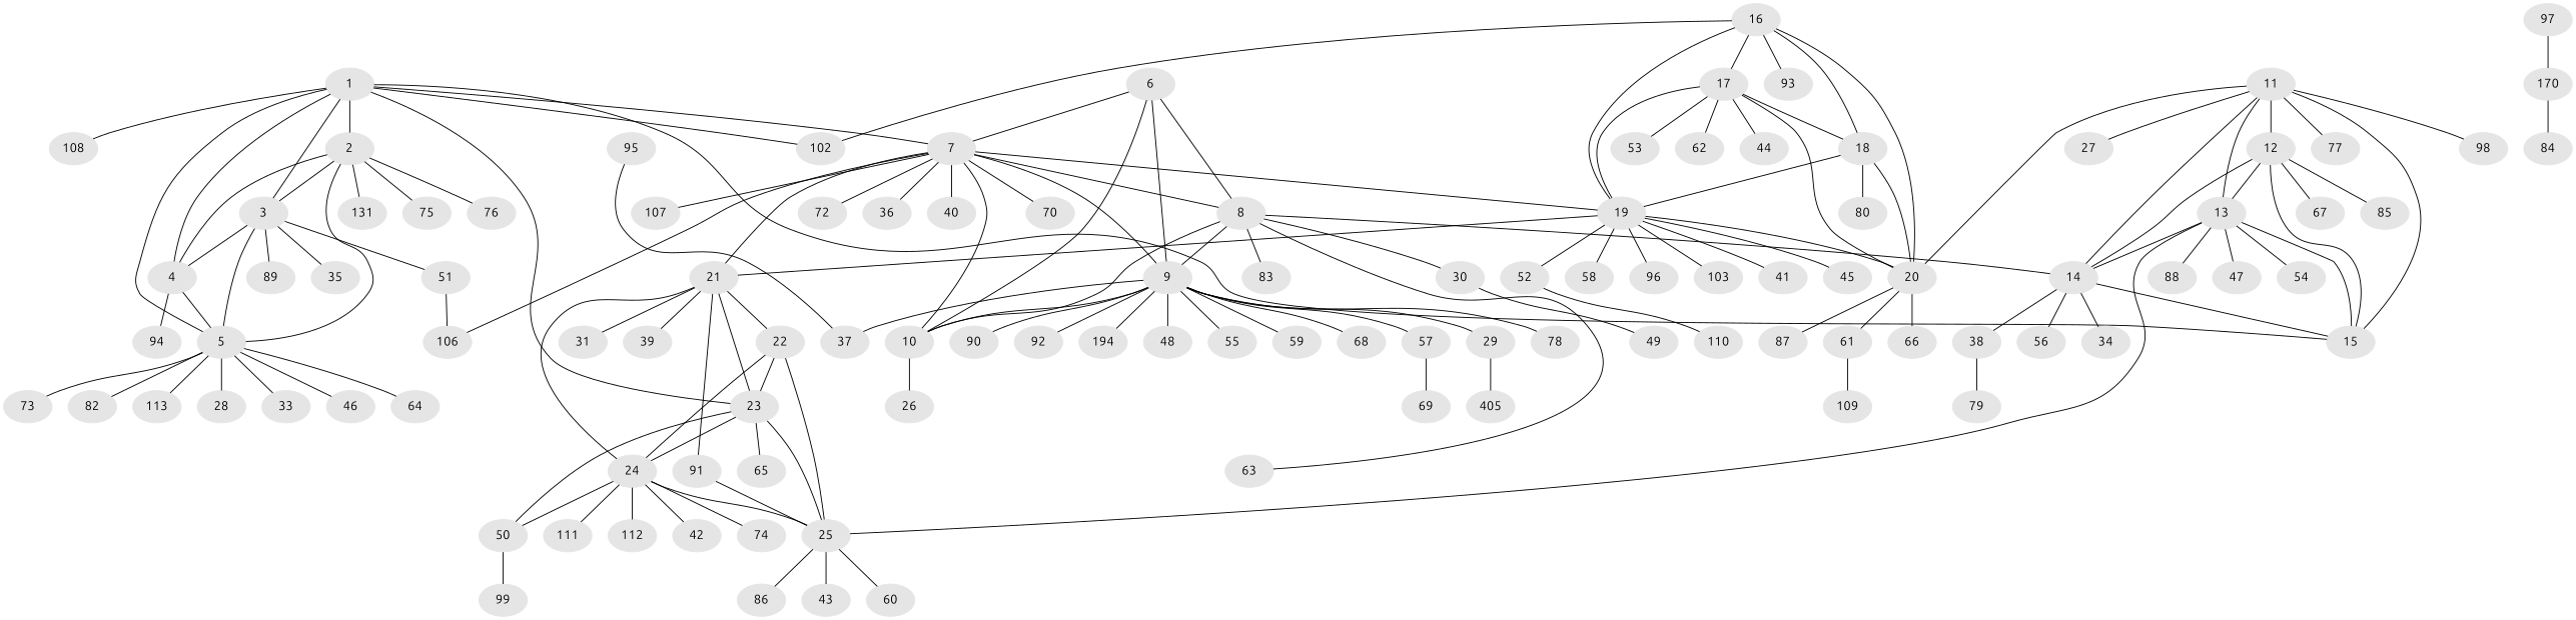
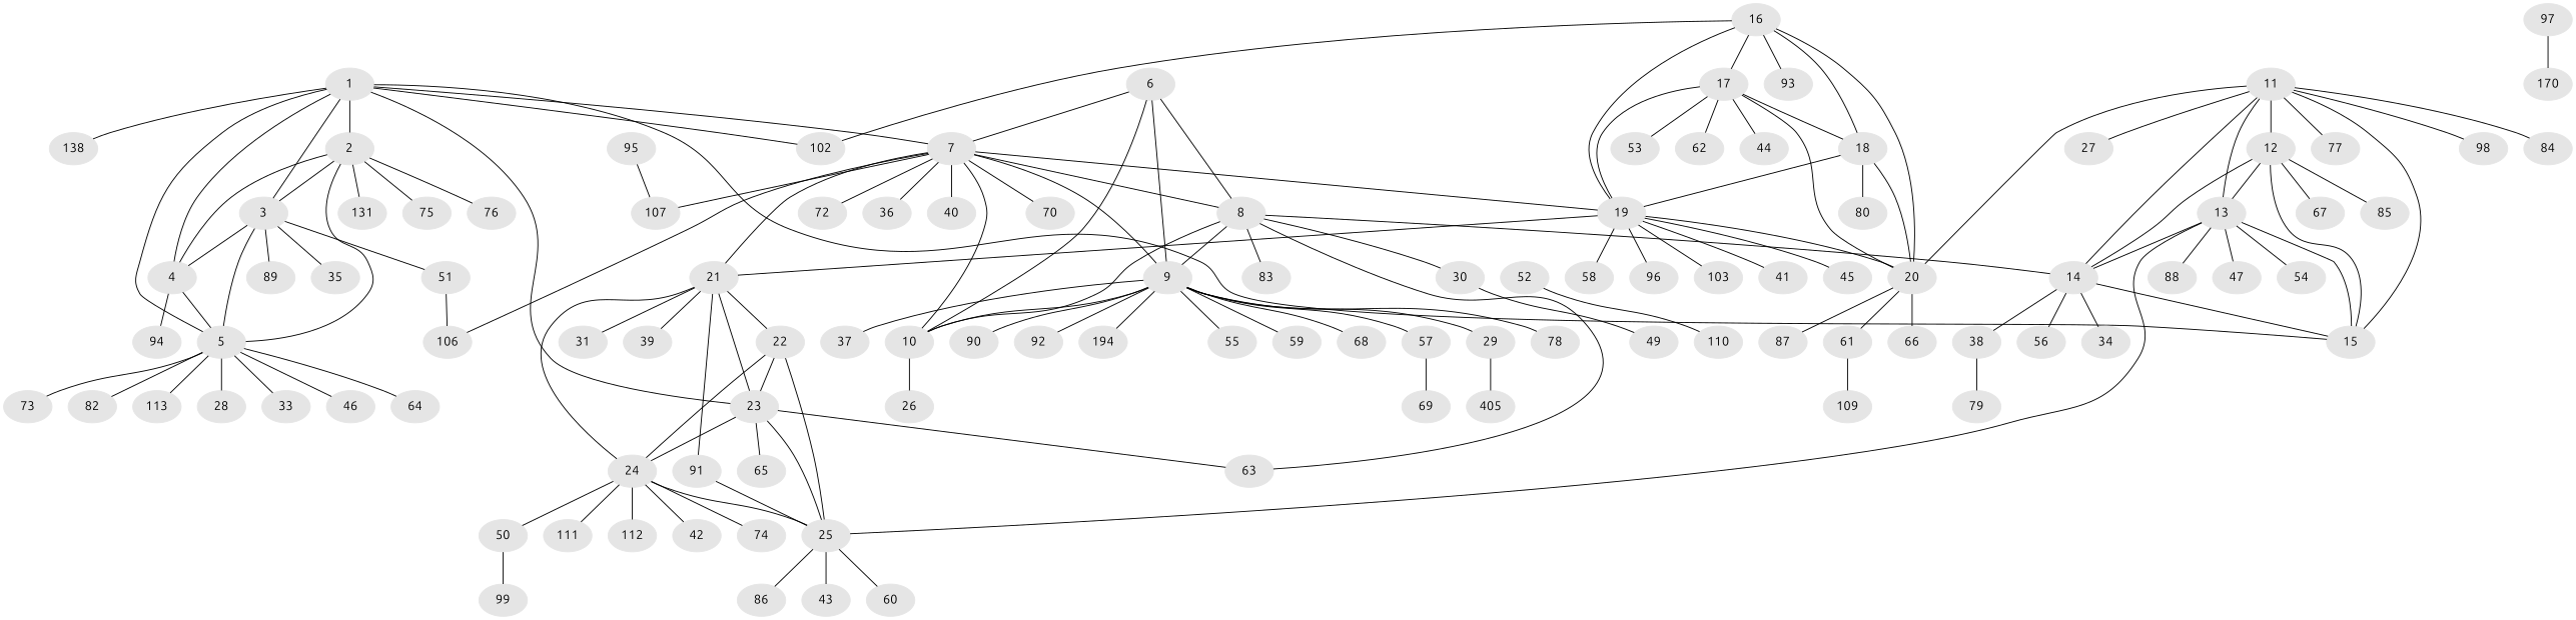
  graph {
    fontname=Ubuntu
    node [color=gray90 fontname=Ubuntu style=filled]
    edge [fontname=Ubuntu]
    1
    2
    3
    4
    5
    7
    15
    23
    102
-   108
+   108 [label=138]
    75
    76
    n13 [label=131]
    35
    51
    89
    94
    28
    33
    46
    64
    73
    82
    113
    8
    9
    10
    19
    21
    36
    40
    70
    72
    107
    106
    63
    25
    24
    65
    18
    20
    80
    6
    14
    30
    83
    29
    37
-   48
    55
    57
    59
    68
    78
    90
    92
    n57 [label=194]
    26
    41
    45
    52
    58
    96
    103
    22
    31
    39
    91
    34
    38
    56
    49
    n73 [label=405]
    69
    11
    12
    13
    27
    77
    84
    98
    67
    85
    47
    54
    88
    61
    66
    87
    43
    60
    86
    79
    16
    17
    93
    44
    53
    62
    110
    109
    42
    50
    74
    111
    112
    99
    95
    n109 [label=170]
    97
    1 -- 2
    1 -- 3
    1 -- 4
    1 -- 5
    1 -- 7
    1 -- 15
    1 -- 23
    1 -- 102
    1 -- 108
    2 -- 3
    2 -- 4
    2 -- 5
    2 -- 75
    2 -- 76
    2 -- n13
    3 -- 4
    3 -- 5
    3 -- 35
    3 -- 51
    3 -- 89
    4 -- 5
    4 -- 94
    5 -- 28
    5 -- 33
    5 -- 46
    5 -- 64
    5 -- 73
    5 -- 82
    5 -- 113
    7 -- 8
    7 -- 9
    7 -- 10
    7 -- 19
    7 -- 21
    7 -- 36
    7 -- 40
    7 -- 70
    7 -- 72
    7 -- 107
    7 -- 106
-   23 -- 50
+   23 -- 63
    23 -- 25
    23 -- 24
    23 -- 65
    51 -- 106
    8 -- 9
    8 -- 10
    8 -- 63
    8 -- 14
    8 -- 30
    8 -- 83
    9 -- 10
    9 -- 29
    9 -- 37
-   9 -- 48
    9 -- 55
    9 -- 57
    9 -- 59
    9 -- 68
    9 -- 78
    9 -- 90
    9 -- 92
    9 -- n57
    10 -- 26
    19 -- 21
    19 -- 20
    19 -- 41
    19 -- 45
-   19 -- 52
    19 -- 58
    19 -- 96
    19 -- 103
    21 -- 23
    21 -- 24
    21 -- 22
    21 -- 31
    21 -- 39
    21 -- 91
    25 -- 43
    25 -- 60
    25 -- 86
    24 -- 25
    24 -- 42
    24 -- 50
    24 -- 74
    24 -- 111
    24 -- 112
    18 -- 19
    18 -- 20
    18 -- 80
    20 -- 61
    20 -- 66
    20 -- 87
    6 -- 7
    6 -- 8
    6 -- 9
    6 -- 10
    14 -- 15
    14 -- 34
    14 -- 38
    14 -- 56
    30 -- 49
    29 -- n73
    57 -- 69
    52 -- 110
    22 -- 23
    22 -- 25
    22 -- 24
    91 -- 25
    38 -- 79
    11 -- 15
    11 -- 20
    11 -- 14
    11 -- 12
    11 -- 13
    11 -- 27
    11 -- 77
-   n109 -- 84
+   11 -- 84
    11 -- 98
    12 -- 15
    12 -- 14
    12 -- 13
    12 -- 67
    12 -- 85
    13 -- 15
    13 -- 25
    13 -- 14
    13 -- 47
    13 -- 54
    13 -- 88
    61 -- 109
    16 -- 102
    16 -- 19
    16 -- 18
    16 -- 20
    16 -- 17
    16 -- 93
    17 -- 19
    17 -- 18
    17 -- 20
    17 -- 44
    17 -- 53
    17 -- 62
    50 -- 99
-   95 -- 37
+   95 -- 107
    97 -- n109
  }
